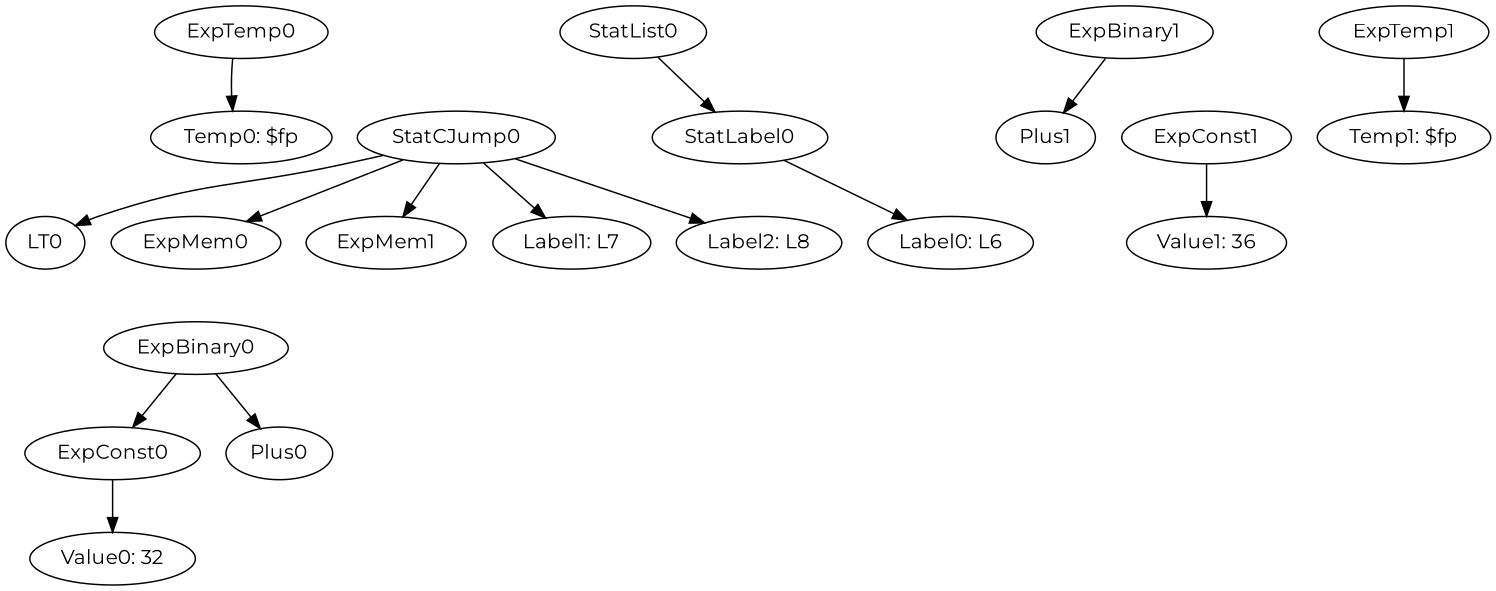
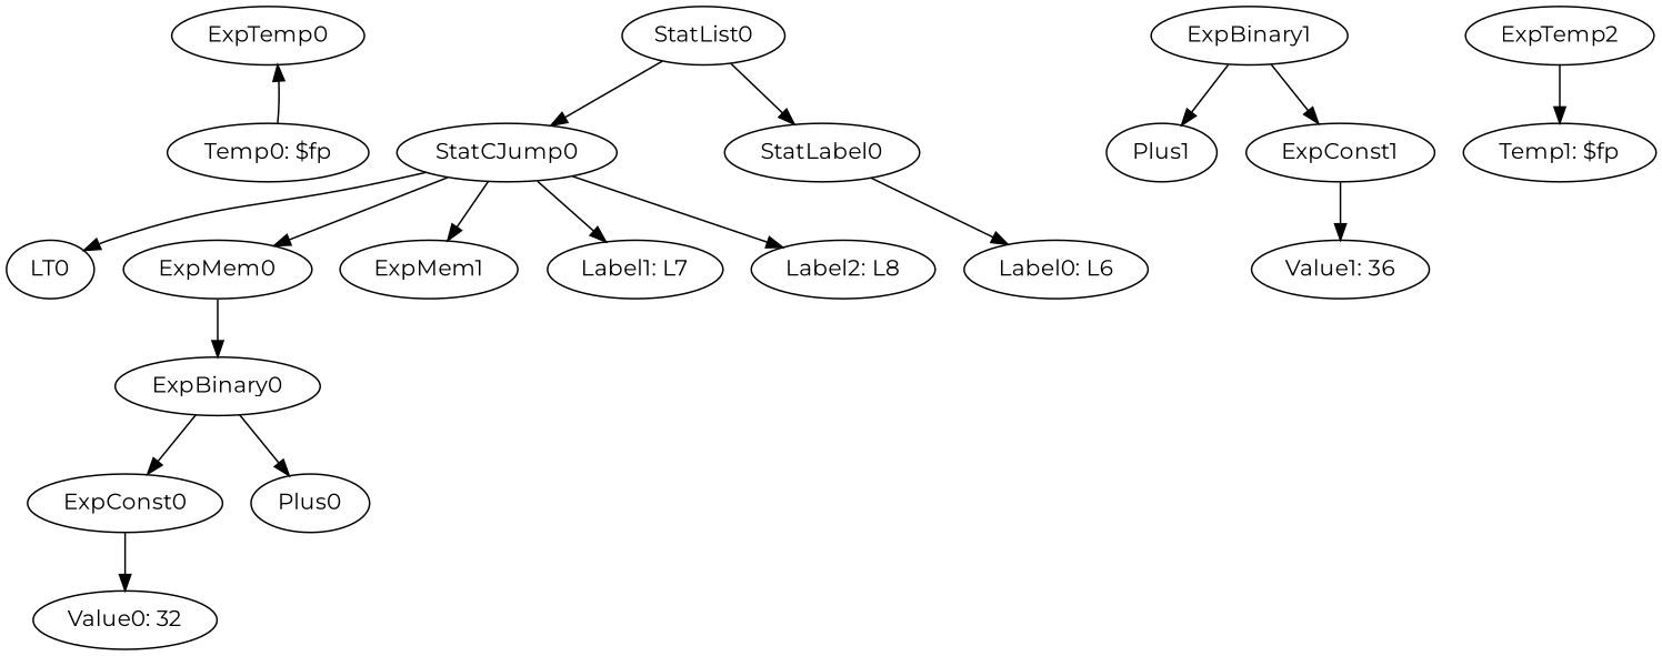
  digraph {
    fontname=Montserrat
    ordering=out
    node [fontname=Montserrat]
    edge [fontname=Montserrat]
    ExpTemp0
    "Temp0: $fp"
    StatCJump0
    LT0
    ExpMem0
    ExpMem1
    "Label1: L7"
    "Label2: L8"
    ExpBinary0
    ExpConst0
    Plus0
    ExpBinary1
    Plus1
    ExpConst1
    StatList0
    StatLabel0
    "Label0: L6"
-   ExpTemp1
+   ExpTemp1 [label=ExpTemp2]
    "Temp1: $fp"
    "Value1: 36"
    "Value0: 32"
-   ExpTemp0 -> "Temp0: $fp"
+   "Temp0: $fp" -> ExpTemp0
    StatCJump0 -> LT0
    StatCJump0 -> ExpMem0
    StatCJump0 -> ExpMem1
    StatCJump0 -> "Label1: L7"
    StatCJump0 -> "Label2: L8"
+   ExpMem0 -> ExpBinary0
    ExpBinary0 -> ExpConst0
    ExpBinary0 -> Plus0
    ExpConst0 -> "Value0: 32"
    ExpBinary1 -> Plus1
+   ExpBinary1 -> ExpConst1
    ExpConst1 -> "Value1: 36"
+   StatList0 -> StatCJump0
    StatList0 -> StatLabel0
    StatLabel0 -> "Label0: L6"
    ExpTemp1 -> "Temp1: $fp"
  }
